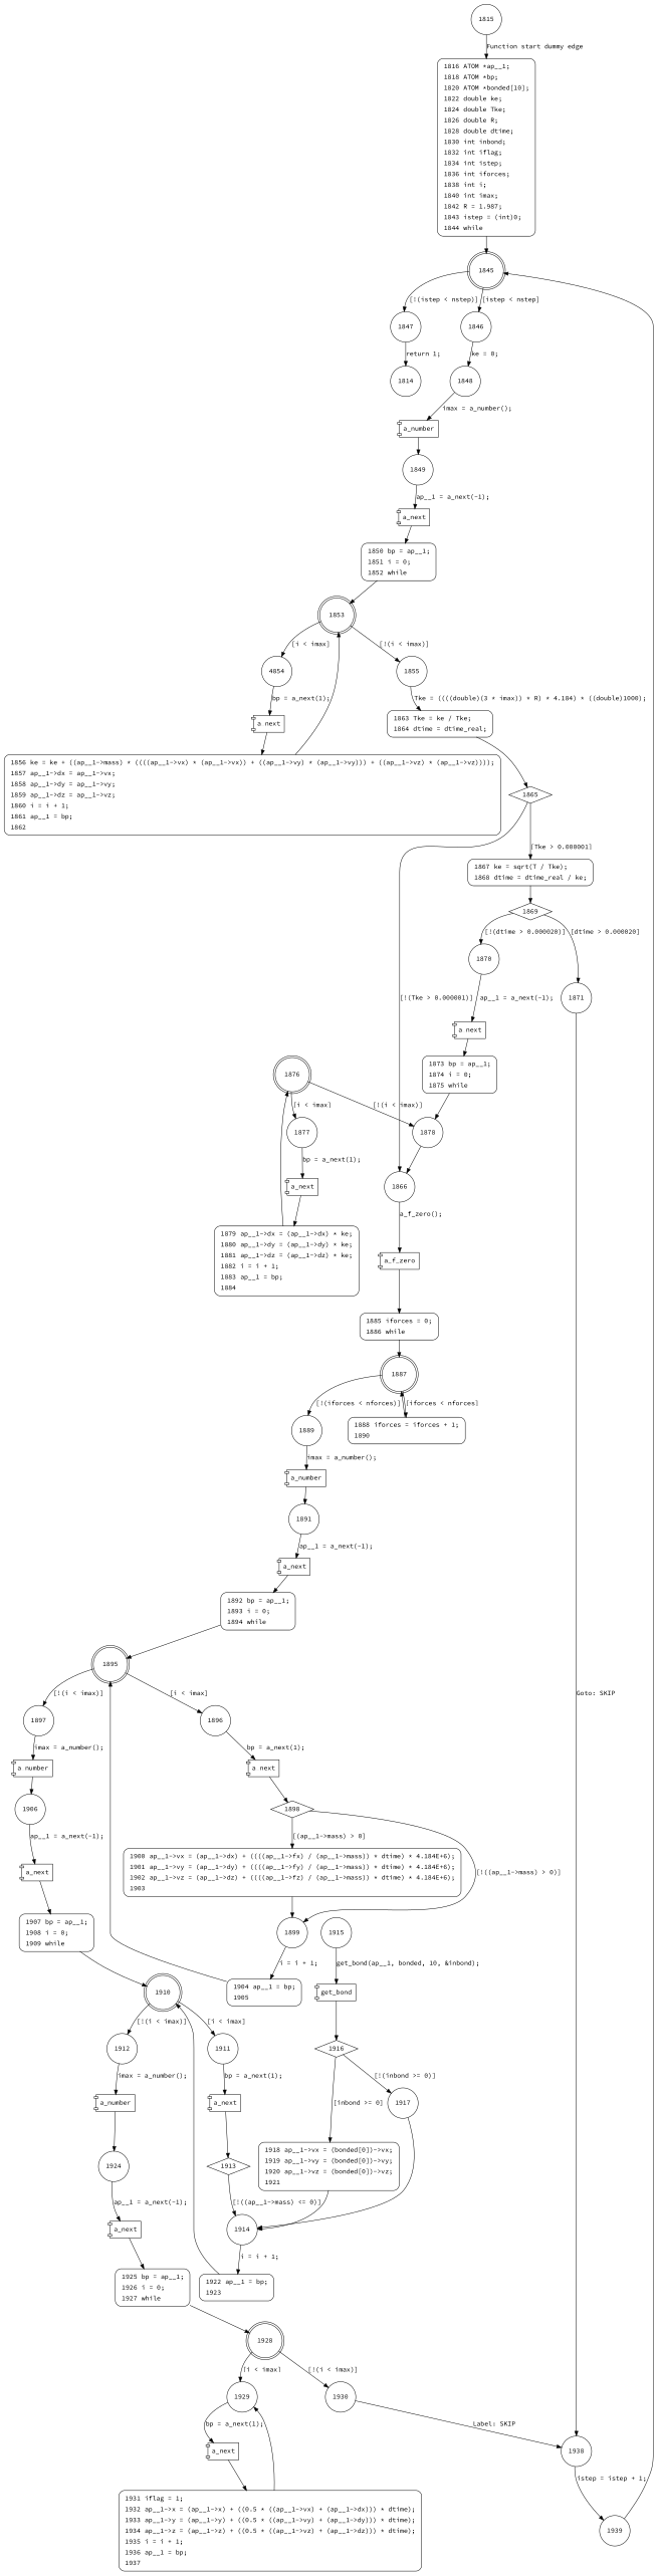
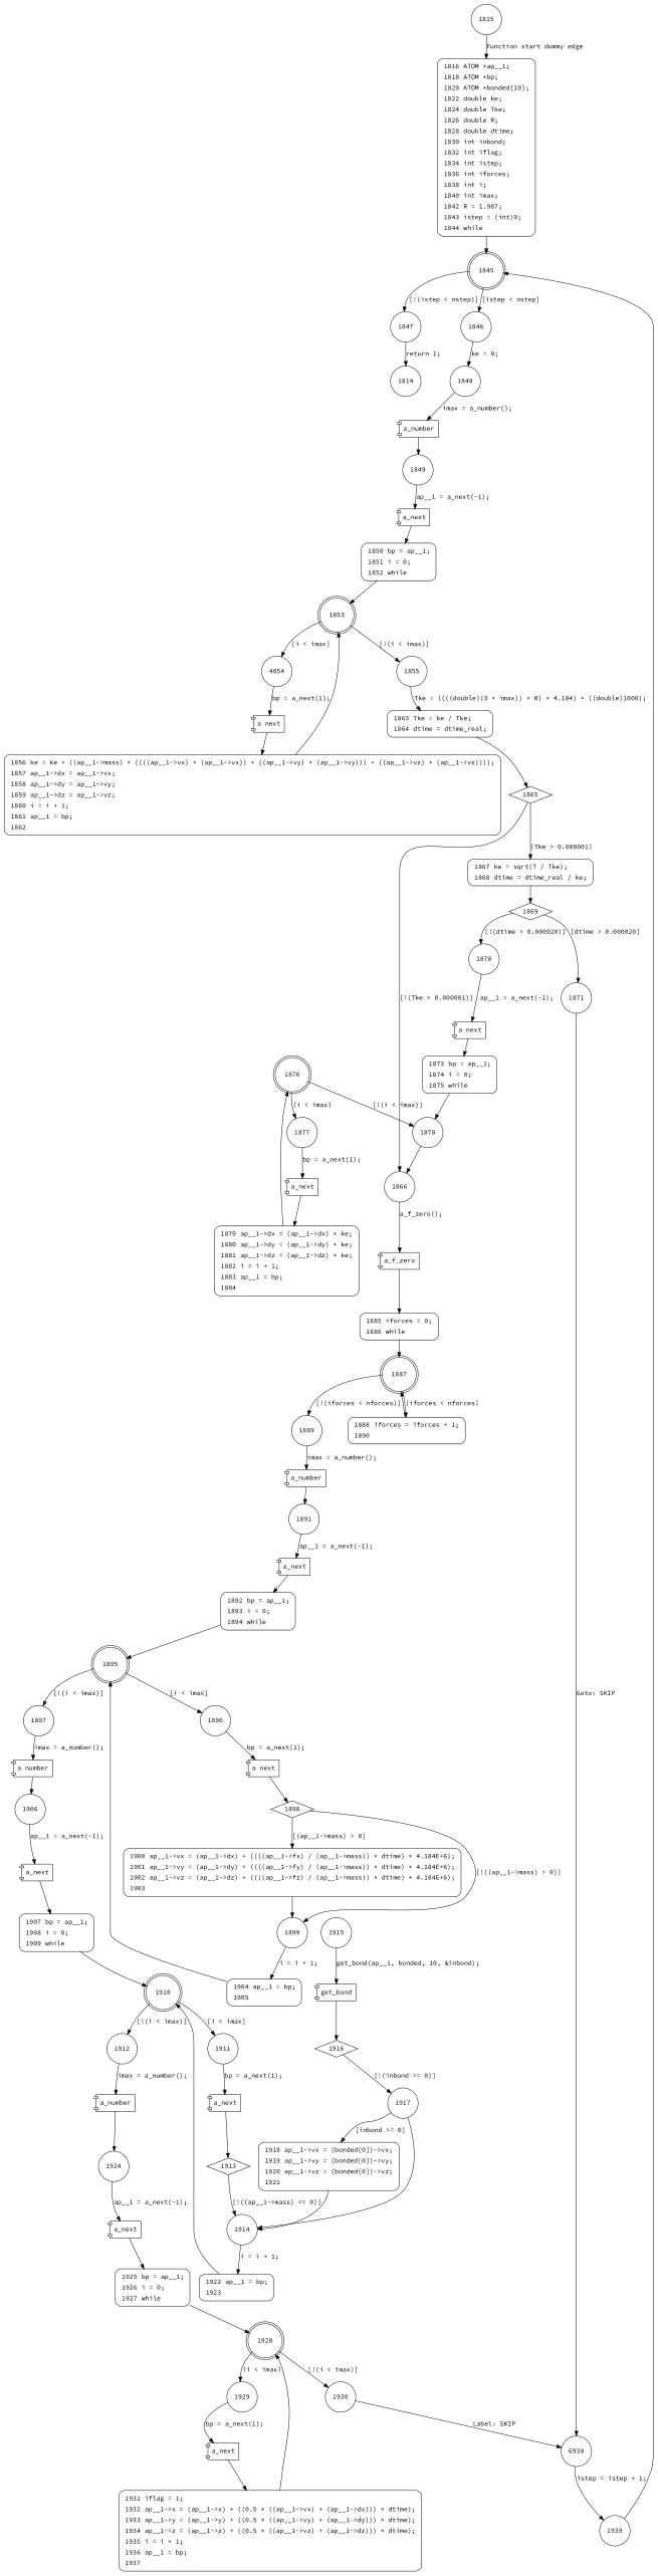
  digraph {
    fontname="Source Code Pro"
    node [fontname="Source Code Pro" shape=circle]
    edge [fontname="Source Code Pro"]
    n1 [fillcolor=white label=<<table border="0" cellborder="0" cellpadding="3" bgcolor="white"><tr><td align="right">1816</td><td align="left">ATOM *ap__1;</td></tr><tr><td align="right">1818</td><td align="left">ATOM *bp;</td></tr><tr><td align="right">1820</td><td align="left">ATOM *bonded[10];</td></tr><tr><td align="right">1822</td><td align="left">double ke;</td></tr><tr><td align="right">1824</td><td align="left">double Tke;</td></tr><tr><td align="right">1826</td><td align="left">double R;</td></tr><tr><td align="right">1828</td><td align="left">double dtime;</td></tr><tr><td align="right">1830</td><td align="left">int inbond;</td></tr><tr><td align="right">1832</td><td align="left">int iflag;</td></tr><tr><td align="right">1834</td><td align="left">int istep;</td></tr><tr><td align="right">1836</td><td align="left">int iforces;</td></tr><tr><td align="right">1838</td><td align="left">int i;</td></tr><tr><td align="right">1840</td><td align="left">int imax;</td></tr><tr><td align="right">1842</td><td align="left">R = 1.987;</td></tr><tr><td align="right">1843</td><td align="left">istep = (int)0;</td></tr><tr><td align="right">1844</td><td align="left">while</td></tr></table>> penwidth=1 shape=Mrecord style="filled,bold"]
    1815
    1845 [shape=doublecircle]
    1847
    1846
    1814
    1848
    n8 [label=a_number shape=component]
    1849
    n10 [label=a_next shape=component]
    n11 [fillcolor=white label=<<table border="0" cellborder="0" cellpadding="3" bgcolor="white"><tr><td align="right">1850</td><td align="left">bp = ap__1;</td></tr><tr><td align="right">1851</td><td align="left">i = 0;</td></tr><tr><td align="right">1852</td><td align="left">while</td></tr></table>> penwidth=1 shape=Mrecord style="filled,bold"]
    1853 [shape=doublecircle]
    1855
    n14 [label=4854]
    n15 [fillcolor=white label=<<table border="0" cellborder="0" cellpadding="3" bgcolor="white"><tr><td align="right">1863</td><td align="left">Tke = ke / Tke;</td></tr><tr><td align="right">1864</td><td align="left">dtime = dtime_real;</td></tr></table>> penwidth=1 shape=Mrecord style="filled,bold"]
    n16 [label=a_next shape=component]
    1865 [shape=diamond]
    n18 [fillcolor=white label=<<table border="0" cellborder="0" cellpadding="3" bgcolor="white"><tr><td align="right">1856</td><td align="left">ke = ke + ((ap__1-&gt;mass) * ((((ap__1-&gt;vx) * (ap__1-&gt;vx)) + ((ap__1-&gt;vy) * (ap__1-&gt;vy))) + ((ap__1-&gt;vz) * (ap__1-&gt;vz))));</td></tr><tr><td align="right">1857</td><td align="left">ap__1-&gt;dx = ap__1-&gt;vx;</td></tr><tr><td align="right">1858</td><td align="left">ap__1-&gt;dy = ap__1-&gt;vy;</td></tr><tr><td align="right">1859</td><td align="left">ap__1-&gt;dz = ap__1-&gt;vz;</td></tr><tr><td align="right">1860</td><td align="left">i = i + 1;</td></tr><tr><td align="right">1861</td><td align="left">ap__1 = bp;</td></tr><tr><td align="right">1862</td><td align="left"></td></tr></table>> penwidth=1 shape=Mrecord style="filled,bold"]
    1866
    n20 [fillcolor=white label=<<table border="0" cellborder="0" cellpadding="3" bgcolor="white"><tr><td align="right">1867</td><td align="left">ke = sqrt(T / Tke);</td></tr><tr><td align="right">1868</td><td align="left">dtime = dtime_real / ke;</td></tr></table>> penwidth=1 shape=Mrecord style="filled,bold"]
    n21 [label=a_f_zero shape=component]
    1869 [shape=diamond]
    n23 [fillcolor=white label=<<table border="0" cellborder="0" cellpadding="3" bgcolor="white"><tr><td align="right">1885</td><td align="left">iforces = 0;</td></tr><tr><td align="right">1886</td><td align="left">while</td></tr></table>> penwidth=1 shape=Mrecord style="filled,bold"]
    1870
    1871
    n26 [label=a_next shape=component]
-   1938
+   1938 [label=6938]
    n28 [fillcolor=white label=<<table border="0" cellborder="0" cellpadding="3" bgcolor="white"><tr><td align="right">1873</td><td align="left">bp = ap__1;</td></tr><tr><td align="right">1874</td><td align="left">i = 0;</td></tr><tr><td align="right">1875</td><td align="left">while</td></tr></table>> penwidth=1 shape=Mrecord style="filled,bold"]
    1939
    1878
    1876 [shape=doublecircle]
    1877
    n33 [label=a_next shape=component]
    n34 [fillcolor=white label=<<table border="0" cellborder="0" cellpadding="3" bgcolor="white"><tr><td align="right">1879</td><td align="left">ap__1-&gt;dx = (ap__1-&gt;dx) * ke;</td></tr><tr><td align="right">1880</td><td align="left">ap__1-&gt;dy = (ap__1-&gt;dy) * ke;</td></tr><tr><td align="right">1881</td><td align="left">ap__1-&gt;dz = (ap__1-&gt;dz) * ke;</td></tr><tr><td align="right">1882</td><td align="left">i = i + 1;</td></tr><tr><td align="right">1883</td><td align="left">ap__1 = bp;</td></tr><tr><td align="right">1884</td><td align="left"></td></tr></table>> penwidth=1 shape=Mrecord style="filled,bold"]
    1887 [shape=doublecircle]
    1889
    n37 [fillcolor=white label=<<table border="0" cellborder="0" cellpadding="3" bgcolor="white"><tr><td align="right">1888</td><td align="left">iforces = iforces + 1;</td></tr><tr><td align="right">1890</td><td align="left"></td></tr></table>> penwidth=1 shape=Mrecord style="filled,bold"]
    n38 [label=a_number shape=component]
    1891
    n40 [label=a_next shape=component]
    n41 [fillcolor=white label=<<table border="0" cellborder="0" cellpadding="3" bgcolor="white"><tr><td align="right">1892</td><td align="left">bp = ap__1;</td></tr><tr><td align="right">1893</td><td align="left">i = 0;</td></tr><tr><td align="right">1894</td><td align="left">while</td></tr></table>> penwidth=1 shape=Mrecord style="filled,bold"]
    1895 [shape=doublecircle]
    1897
    1896
    n45 [label=a_number shape=component]
    n46 [label=a_next shape=component]
    1906
    1898 [shape=diamond]
    1899
    n50 [fillcolor=white label=<<table border="0" cellborder="0" cellpadding="3" bgcolor="white"><tr><td align="right">1900</td><td align="left">ap__1-&gt;vx = (ap__1-&gt;dx) + ((((ap__1-&gt;fx) / (ap__1-&gt;mass)) * dtime) * 4.184E+6);</td></tr><tr><td align="right">1901</td><td align="left">ap__1-&gt;vy = (ap__1-&gt;dy) + ((((ap__1-&gt;fy) / (ap__1-&gt;mass)) * dtime) * 4.184E+6);</td></tr><tr><td align="right">1902</td><td align="left">ap__1-&gt;vz = (ap__1-&gt;dz) + ((((ap__1-&gt;fz) / (ap__1-&gt;mass)) * dtime) * 4.184E+6);</td></tr><tr><td align="right">1903</td><td align="left"></td></tr></table>> penwidth=1 shape=Mrecord style="filled,bold"]
    n51 [fillcolor=white label=<<table border="0" cellborder="0" cellpadding="3" bgcolor="white"><tr><td align="right">1904</td><td align="left">ap__1 = bp;</td></tr><tr><td align="right">1905</td><td align="left"></td></tr></table>> penwidth=1 shape=Mrecord style="filled,bold"]
    n52 [label=a_next shape=component]
    n53 [fillcolor=white label=<<table border="0" cellborder="0" cellpadding="3" bgcolor="white"><tr><td align="right">1907</td><td align="left">bp = ap__1;</td></tr><tr><td align="right">1908</td><td align="left">i = 0;</td></tr><tr><td align="right">1909</td><td align="left">while</td></tr></table>> penwidth=1 shape=Mrecord style="filled,bold"]
    1910 [shape=doublecircle]
    1912
    1911
    n57 [label=a_number shape=component]
    n58 [label=a_next shape=component]
    1924
    1913 [shape=diamond]
    1914
    n62 [fillcolor=white label=<<table border="0" cellborder="0" cellpadding="3" bgcolor="white"><tr><td align="right">1922</td><td align="left">ap__1 = bp;</td></tr><tr><td align="right">1923</td><td align="left"></td></tr></table>> penwidth=1 shape=Mrecord style="filled,bold"]
    n63 [label=get_bond shape=component]
    1915
    1916 [shape=diamond]
    1917
    n67 [fillcolor=white label=<<table border="0" cellborder="0" cellpadding="3" bgcolor="white"><tr><td align="right">1918</td><td align="left">ap__1-&gt;vx = (bonded[0])-&gt;vx;</td></tr><tr><td align="right">1919</td><td align="left">ap__1-&gt;vy = (bonded[0])-&gt;vy;</td></tr><tr><td align="right">1920</td><td align="left">ap__1-&gt;vz = (bonded[0])-&gt;vz;</td></tr><tr><td align="right">1921</td><td align="left"></td></tr></table>> penwidth=1 shape=Mrecord style="filled,bold"]
    n68 [label=a_next shape=component]
    n69 [fillcolor=white label=<<table border="0" cellborder="0" cellpadding="3" bgcolor="white"><tr><td align="right">1925</td><td align="left">bp = ap__1;</td></tr><tr><td align="right">1926</td><td align="left">i = 0;</td></tr><tr><td align="right">1927</td><td align="left">while</td></tr></table>> penwidth=1 shape=Mrecord style="filled,bold"]
    1928 [shape=doublecircle]
    1930
    1929
    n73 [label=a_next shape=component]
    n74 [fillcolor=white label=<<table border="0" cellborder="0" cellpadding="3" bgcolor="white"><tr><td align="right">1931</td><td align="left">iflag = 1;</td></tr><tr><td align="right">1932</td><td align="left">ap__1-&gt;x = (ap__1-&gt;x) + ((0.5 * ((ap__1-&gt;vx) + (ap__1-&gt;dx))) * dtime);</td></tr><tr><td align="right">1933</td><td align="left">ap__1-&gt;y = (ap__1-&gt;y) + ((0.5 * ((ap__1-&gt;vy) + (ap__1-&gt;dy))) * dtime);</td></tr><tr><td align="right">1934</td><td align="left">ap__1-&gt;z = (ap__1-&gt;z) + ((0.5 * ((ap__1-&gt;vz) + (ap__1-&gt;dz))) * dtime);</td></tr><tr><td align="right">1935</td><td align="left">i = i + 1;</td></tr><tr><td align="right">1936</td><td align="left">ap__1 = bp;</td></tr><tr><td align="right">1937</td><td align="left"></td></tr></table>> penwidth=1 shape=Mrecord style="filled,bold"]
    n1 -> 1845
    1815 -> n1 [label="Function start dummy edge"]
    1845 -> 1847 [label="[!(istep < nstep)]"]
    1845 -> 1846 [label="[istep < nstep]"]
    1847 -> 1814 [label="return 1;"]
    1846 -> 1848 [label="ke = 0;"]
    1848 -> n8 [label="imax = a_number();"]
    n8 -> 1849
    1849 -> n10 [label="ap__1 = a_next(-1);"]
    n10 -> n11
    n11 -> 1853
    1853 -> 1855 [label="[!(i < imax)]"]
    1853 -> n14 [label="[i < imax]"]
    1855 -> n15 [label="Tke = ((((double)(3 * imax)) * R) * 4.184) * ((double)1000);"]
    n14 -> n16 [label="bp = a_next(1);"]
    n15 -> 1865
    n16 -> n18
    1865 -> 1866 [label="[!(Tke > 0.000001)]"]
    1865 -> n20 [label="[Tke > 0.000001]"]
    n18 -> 1853
    1866 -> n21 [label="a_f_zero();"]
    n20 -> 1869
    n21 -> n23
    1869 -> 1870 [label="[!(dtime > 0.000020)]"]
    1869 -> 1871 [label="[dtime > 0.000020]"]
    n23 -> 1887
    1870 -> n26 [label="ap__1 = a_next(-1);"]
    1871 -> 1938 [label="Goto: SKIP"]
    n26 -> n28
    1938 -> 1939 [label="istep = istep + 1;"]
    n28 -> 1878
    1939 -> 1845
    1878 -> 1866
    1876 -> 1878 [label="[!(i < imax)]"]
    1876 -> 1877 [label="[i < imax]"]
    1877 -> n33 [label="bp = a_next(1);"]
    n33 -> n34
    n34 -> 1876
    1887 -> 1889 [label="[!(iforces < nforces)]"]
    1887 -> n37 [label="[iforces < nforces]"]
    1889 -> n38 [label="imax = a_number();"]
    n37 -> 1887
    n38 -> 1891
    1891 -> n40 [label="ap__1 = a_next(-1);"]
    n40 -> n41
    n41 -> 1895
    1895 -> 1897 [label="[!(i < imax)]"]
    1895 -> 1896 [label="[i < imax]"]
    1897 -> n45 [label="imax = a_number();"]
    1896 -> n46 [label="bp = a_next(1);"]
    n45 -> 1906
    n46 -> 1898
    1906 -> n52 [label="ap__1 = a_next(-1);"]
    1898 -> 1899 [label="[!((ap__1->mass) > 0)]"]
    1898 -> n50 [label="[(ap__1->mass) > 0]"]
    1899 -> n51 [label="i = i + 1;"]
    n50 -> 1899
    n51 -> 1895
    n52 -> n53
    n53 -> 1910
    1910 -> 1912 [label="[!(i < imax)]"]
    1910 -> 1911 [label="[i < imax]"]
    1912 -> n57 [label="imax = a_number();"]
    1911 -> n58 [label="bp = a_next(1);"]
    n57 -> 1924
    n58 -> 1913
    1924 -> n68 [label="ap__1 = a_next(-1);"]
    1913 -> 1914 [label="[!((ap__1->mass) <= 0)]"]
    1914 -> n62 [label="i = i + 1;"]
    n62 -> 1910
    n63 -> 1916
    1915 -> n63 [label="get_bond(ap__1, bonded, 10, &inbond);"]
    1916 -> 1917 [label="[!(inbond >= 0)]"]
-   1916 -> n67 [label="[inbond >= 0]"]
+   1917 -> n67 [label="[inbond >= 0]"]
    1917 -> 1914
    n67 -> 1914
    n68 -> n69
    n69 -> 1928
    1928 -> 1930 [label="[!(i < imax)]"]
    1928 -> 1929 [label="[i < imax]"]
    1930 -> 1938 [label="Label: SKIP"]
    1929 -> n73 [label="bp = a_next(1);"]
    n73 -> n74
-   n74 -> 1929
+   n74 -> 1928
  }
